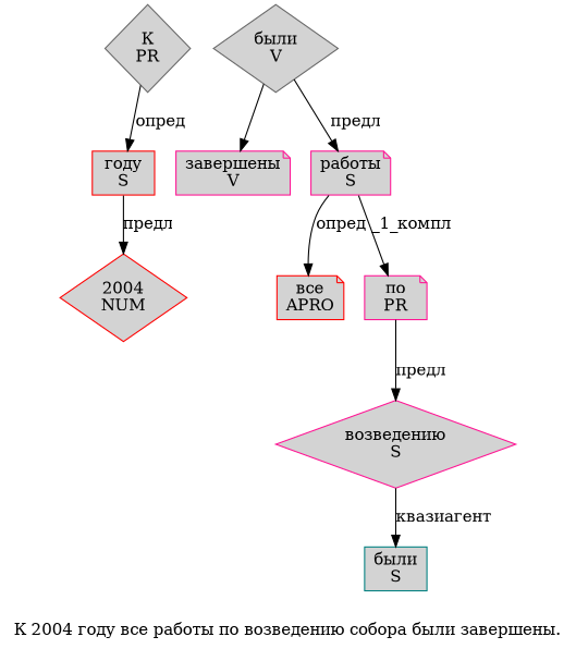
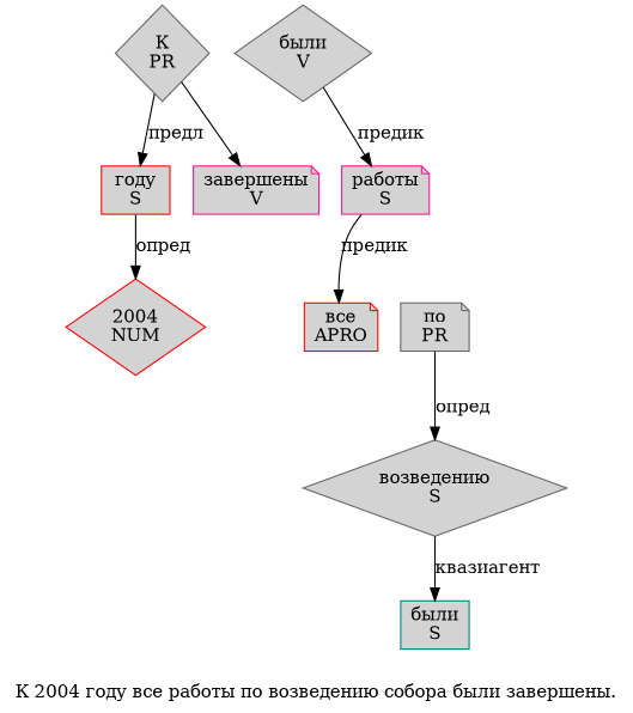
  digraph {
    label="К 2004 году все работы по возведению собора были завершены."
    node [color=gray40 fillcolor=lightgray penwidth=1 shape=diamond style=filled]
    n1 [label="К\nPR"]
    n2 [color=red label="году\nS" shape=box]
    n3 [color=red label="2004\nNUM"]
    n4 [color=red label="все\nAPRO" shape=note]
    n5 [color=deeppink label="работы\nS" shape=note]
-   n6 [color=deeppink label="по\nPR" shape=note]
-   n7 [color=deeppink label="возведению\nS"]
+   n6 [label="по\nPR" shape=note]
+   n7 [label="возведению\nS"]
    n8 [color=teal label="были\nS" shape=box]
    n9 [label="были\nV"]
    n10 [color=deeppink label="завершены\nV" shape=note]
-   n1 -> n2 [label="опред"]
-   n2 -> n3 [label="предл"]
-   n5 -> n4 [label="опред"]
-   n5 -> n6 [label="_1_компл"]
-   n6 -> n7 [label="предл"]
+   n1 -> n2 [label="предл"]
+   n2 -> n3 [label="опред"]
+   n5 -> n4 [label="предик"]
+   n6 -> n7 [label="опред"]
    n7 -> n8 [label="квазиагент"]
-   n9 -> n5 [label="предл"]
-   n9 -> n10
+   n9 -> n5 [label="предик"]
+   n1 -> n10
  }
